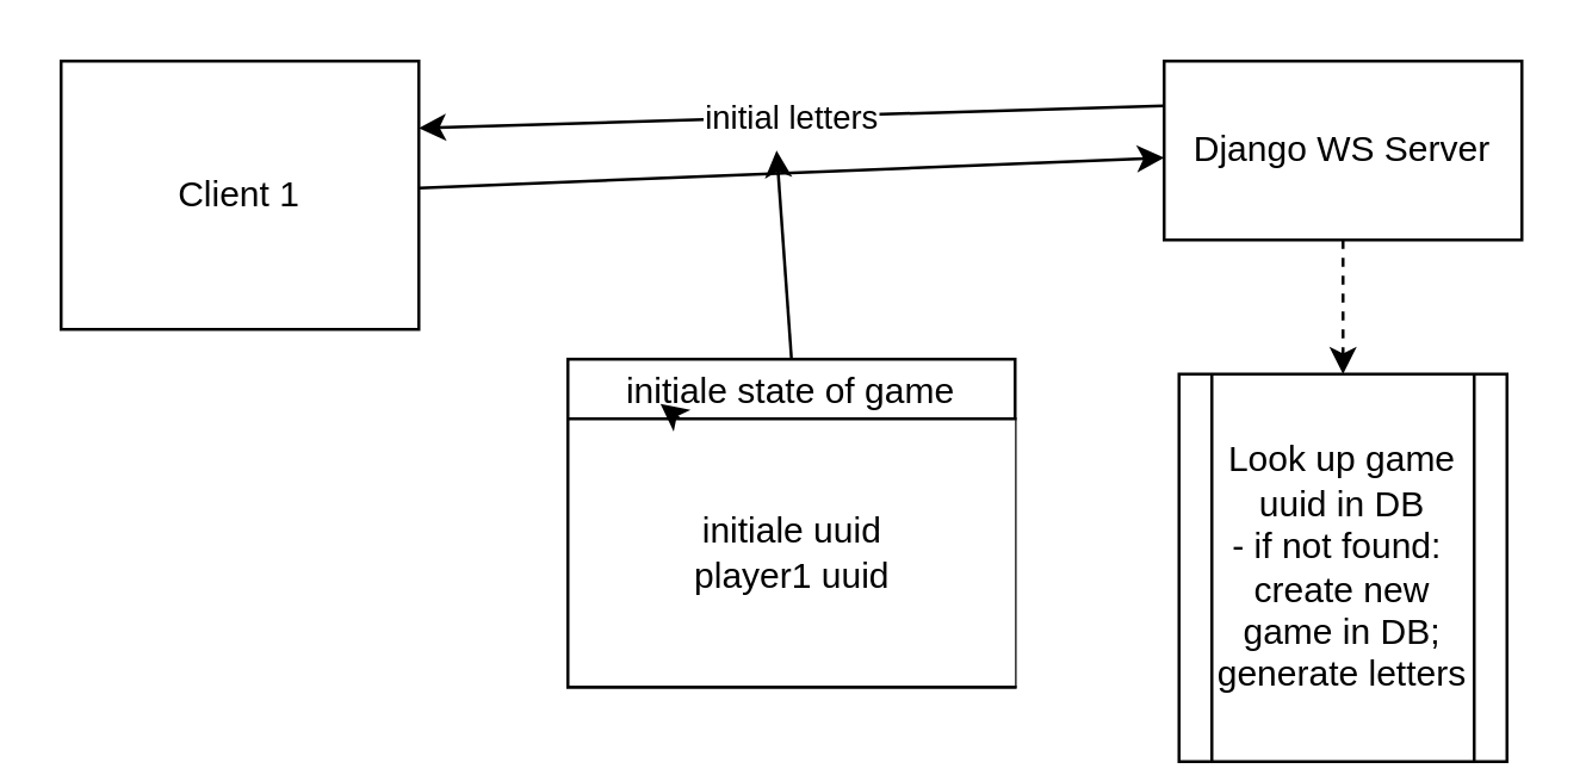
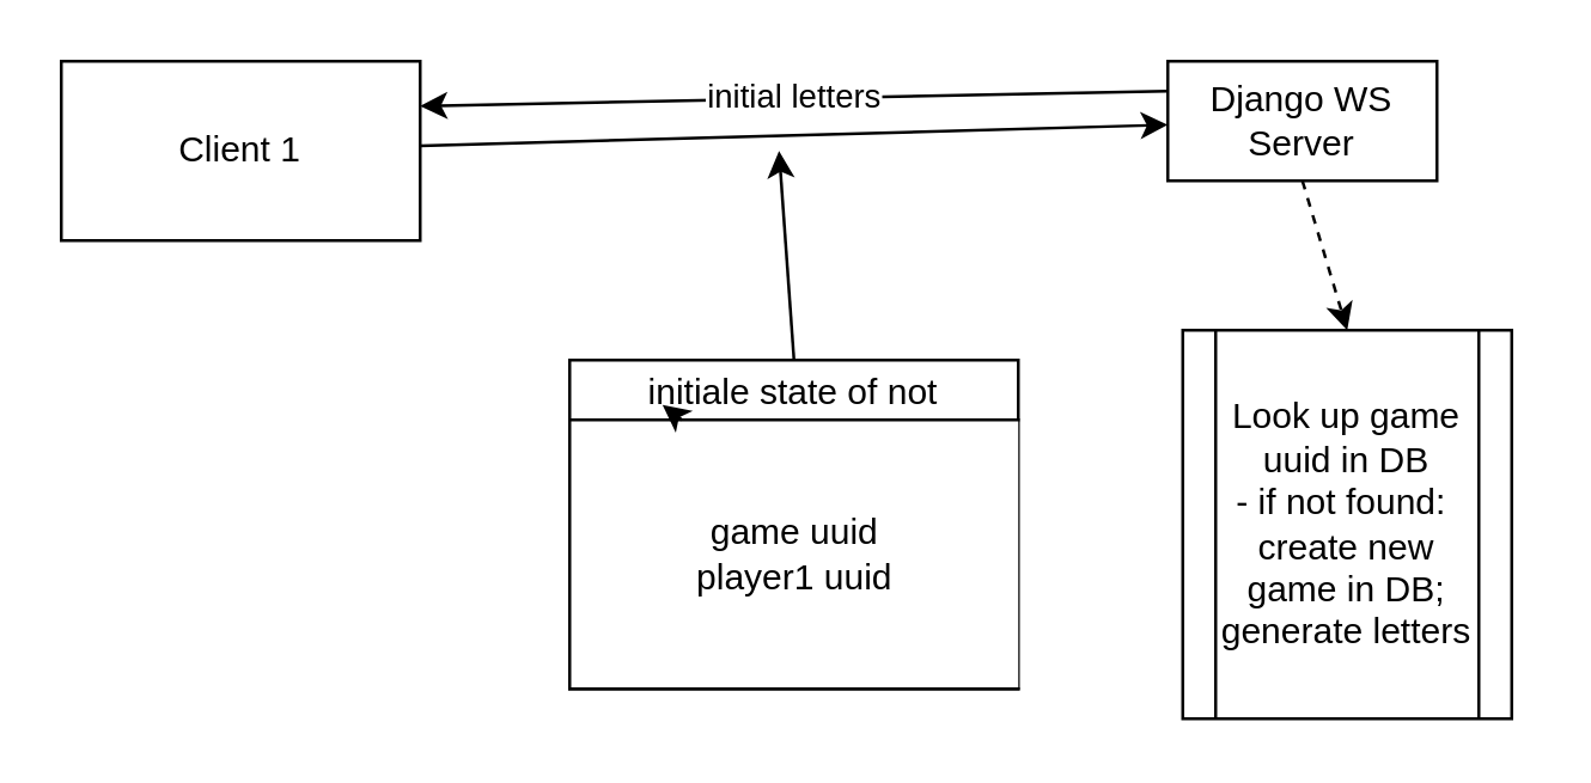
  <mxCell id="0" />
  <mxCell id="1" parent="0" />
  <mxCell id="2" value="" style="edgeStyle=none;html=1;" edge="1" parent="1" source="3" target="6"><mxGeometry relative="1" as="geometry" /></mxCell>
- <mxCell id="3" value="Client 1" style="rounded=0;whiteSpace=wrap;html=1;" vertex="1" parent="1"><mxGeometry x="20" y="20" width="120" height="90" as="geometry" /></mxCell>
+ <mxCell id="3" value="Client 1" style="rounded=0;whiteSpace=wrap;html=1;" vertex="1" parent="1"><mxGeometry x="20" y="20" width="120" height="60" as="geometry" /></mxCell>
  <mxCell id="4" style="edgeStyle=none;html=1;exitX=0.5;exitY=1;exitDx=0;exitDy=0;entryX=0.5;entryY=0;entryDx=0;entryDy=0;dashed=1;" edge="1" parent="1" source="6" target="11"><mxGeometry relative="1" as="geometry" /></mxCell>
  <mxCell id="5" value="initial letters" style="edgeStyle=none;html=1;exitX=0;exitY=0.25;exitDx=0;exitDy=0;entryX=1;entryY=0.25;entryDx=0;entryDy=0;" edge="1" parent="1" source="6" target="3"><mxGeometry relative="1" as="geometry" /></mxCell>
- <mxCell id="6" value="Django WS Server" style="whiteSpace=wrap;html=1;rounded=0;" vertex="1" parent="1"><mxGeometry x="390" y="20" width="120" height="60" as="geometry" /></mxCell>
+ <mxCell id="6" value="Django WS Server" style="whiteSpace=wrap;html=1;rounded=0;" vertex="1" parent="1"><mxGeometry x="390" y="20" width="90" height="40" as="geometry" /></mxCell>
  <mxCell id="7" style="edgeStyle=none;html=1;exitX=0.5;exitY=0;exitDx=0;exitDy=0;" edge="1" parent="1" source="8"><mxGeometry relative="1" as="geometry"><mxPoint x="260" y="50" as="targetPoint" /></mxGeometry></mxCell>
- <mxCell id="8" value="initiale state of game" style="swimlane;fontStyle=0;childLayout=stackLayout;horizontal=1;startSize=20;fillColor=#ffffff;horizontalStack=0;resizeParent=1;resizeParentMax=0;resizeLast=0;collapsible=0;marginBottom=0;swimlaneFillColor=#ffffff;" vertex="1" parent="1"><mxGeometry x="190" y="120" width="150" height="110" as="geometry" /></mxCell>
- <mxCell id="9" value="initiale uuid&lt;br&gt;player1 uuid" style="html=1;dashed=0;whitespace=wrap;shape=partialRectangle;right=0;" vertex="1" parent="8"><mxGeometry y="20" width="150" height="90" as="geometry" /></mxCell>
+ <mxCell id="8" value="initiale state of not" style="swimlane;fontStyle=0;childLayout=stackLayout;horizontal=1;startSize=20;fillColor=#ffffff;horizontalStack=0;resizeParent=1;resizeParentMax=0;resizeLast=0;collapsible=0;marginBottom=0;swimlaneFillColor=#ffffff;" vertex="1" parent="1"><mxGeometry x="190" y="120" width="150" height="110" as="geometry" /></mxCell>
+ <mxCell id="9" value="game uuid&lt;br&gt;player1 uuid" style="html=1;dashed=0;whitespace=wrap;shape=partialRectangle;right=0;" vertex="1" parent="8"><mxGeometry y="20" width="150" height="90" as="geometry" /></mxCell>
  <mxCell id="10" style="edgeStyle=none;html=1;exitX=0.25;exitY=0;exitDx=0;exitDy=0;entryX=0.207;entryY=-0.056;entryDx=0;entryDy=0;entryPerimeter=0;" edge="1" parent="8" source="9" target="9"><mxGeometry relative="1" as="geometry" /></mxCell>
- <mxCell id="11" value="Look up game uuid in DB&lt;br&gt;- if not found:&amp;nbsp;&lt;br&gt;create new game in DB; generate letters" style="shape=process;whiteSpace=wrap;html=1;backgroundOutline=1;" vertex="1" parent="1"><mxGeometry x="395" y="125" width="110" height="130" as="geometry" /></mxCell>
+ <mxCell id="11" value="Look up game uuid in DB&lt;br&gt;- if not found:&amp;nbsp;&lt;br&gt;create new game in DB; generate letters" style="shape=process;whiteSpace=wrap;html=1;backgroundOutline=1;" vertex="1" parent="1"><mxGeometry x="395" y="110" width="110" height="130" as="geometry" /></mxCell>
